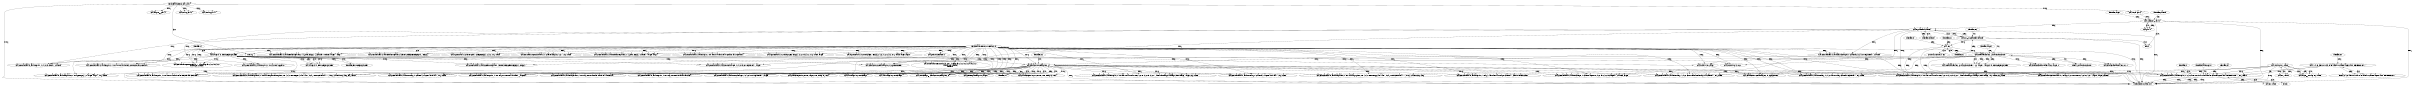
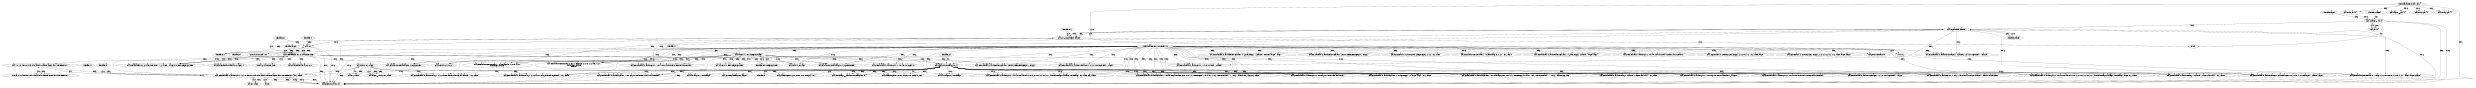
  digraph {
    n1 [label="(Call,command_fail(si, fault_noprivs, _(\"\2%s\2 does not wish to be added to channel access lists (NEVEROP set).\"), mt->name))"]
    n2 [label="(Call,mt->name)"]
    n3 [label="(Block,)"]
    n4 [label="(MethodReturn,static void)"]
    n5 [label="(Call,chanacs_source_flags(mc, si))"]
    n6 [label="(Call,command_fail(si, fault_badparams, _(\"Usage: FLAGS %s [target] [flags]\"), mc->name))"]
    n7 [label="(Call,allow_flags(mc, restrictflags))"]
    n8 [label="(Call,command_fail(si, fault_noprivs, _(\"You are not authorized to execute this command.\")))"]
    n9 [label="(Call,command_fail(si, fault_badparams, _(\"Invalid template name given, use /%s%s TEMPLATE %s for a list\"), ircd->uses_rcommand ? \"\" : \"msg \", chansvs.me->disp, mc->name))"]
    n10 [label="(Call,get_template_flags(mc, flagstr))"]
    n11 [label="(Call,command_fail(si, fault_toomany, _(\"Channel %s access list is full.\"), mc->name))"]
    n12 [label="(Call,command_fail(si, fault_nochange, _(\"Channel access to \2%s\2 for \2%s\2 unchanged.\"), channel, target))"]
    n13 [label="(Call,command_fail(si, fault_noprivs, _(\"You may not remove a founder's +f access.\")))"]
    n14 [label="(Identifier,si)"]
    n15 [label="(Call,command_fail(si, fault_badparams, _(\"You may not set founder status on a hostmask.\")))"]
    n16 [label="(Call,command_fail(si, fault_noprivs, _(\"You may not remove the last founder.\")))"]
    n17 [label="(Call,command_fail(si, fault_nosuch_target, _(\"\2%s\2 is not registered.\"), target))"]
    n18 [label="(Call,command_fail(si, fault_toomany, _(\"\2%s\2 cannot take foundership of a channel.\"), mt->name))"]
    n19 [label="(Call,command_fail(si, fault_noprivs, _(\"Only %d founders allowed per channel.\"), chansvs.maxfounders))"]
    n20 [label="(Call,chanacs_open(mc, mt, NULL, true, entity(si->smu)))"]
    n21 [label="(Call,restrictflags = chanacs_source_flags(mc, si))"]
    n22 [label="(Call,command_fail(si, fault_toomany, _(\"\2%s\2 has too many channels registered.\"), mt->name))"]
    n23 [label="(Call,command_fail(si, fault_noprivs, _(\"You are not allowed to set \2%s\2 on \2%s\2 in \2%s\2.\"), bitmask_to_flags2(addflags, removeflags), target, mc->name))"]
    n24 [label="(Call,command_fail(si, fault_noprivs, _(\"You are not allowed to set \2%s\2 on \2%s\2 in \2%s\2.\"), bitmask_to_flags2(addflags, removeflags), mt->name, mc->name))"]
    n25 [label="(Call,chanacs_open(mc, NULL, target, true, entity(si->smu)))"]
    n26 [label="(Call,command_success_nodata(si, _(\"Flags \2%s\2 were set on \2%s\2 in \2%s\2.\"), flagstr, target, channel))"]
    n27 [label="(Call,command_fail(si, fault_toomany, _(\"Channel %s access list is full.\"), mc->name))"]
    n28 [label="(Call,command_fail(si, fault_badparams, _(\"No valid flags given, use /%s%s HELP FLAGS for a list\"), ircd->uses_rcommand ? \"\" : \"msg \", chansvs.me->disp))"]
    n29 [label="(Call,allow_flags(mc, restrictflags))"]
    n30 [label="(Call,metadata_find(mc, \"private:close:closer\"))"]
    n31 [label="(Call,do_sstrdup(si, mc, 0))"]
    n32 [label="(Call,chanacs_find_literal(mc, mt, 0))"]
    n33 [label="(Call,chanacs_source_has_flag(mc, si, CA_ACLVIEW))"]
    n34 [label="(Call,metadata_find(mc, \"private:close:closer\") && (target || !has_priv(si, PRIV_CHAN_AUSPEX)))"]
    n35 [label="(Call,do_list(si, mc, flags))"]
    n36 [label="(Call,chanacs_find_host_literal(mc, target, 0))"]
    n37 [label="(Literal,\"private:close:closer\")"]
    n38 [label="(Call,chanacs_source_has_flag(mc, si, CA_FOUNDER))"]
    n39 [label="(Call,!mc)"]
    n40 [label="(Identifier,mc)"]
    n41 [label="(ControlStructure,if (!mc))"]
    n42 [label="(Call,mc = mychan_find(channel))"]
    n43 [label="(Call,mychan_find(channel))"]
    n44 [label="(Block,)"]
    n45 [label="(Call,command_success_string(si, str1, _(\"Flags for \2%s\2 in \2%s\2 are \2%s\2.\"),\n\t\t\t\t\t\ttarget, channel,\n\t\t\t\t\t\tstr1))"]
    n46 [label="(Identifier,channel)"]
    n47 [label="(Call,command_fail(si, fault_noprivs, _(\"\2%s\2 is closed.\"), channel))"]
    n48 [label="(Call,command_fail(si, fault_nosuch_target, _(\"Channel \2%s\2 is not registered.\"), channel))"]
    n49 [label="(Call,command_success_string(si, \"\", _(\"No flags for \2%s\2 in \2%s\2.\"),\n\t\t\t\t\t\ttarget, channel))"]
    n50 [label="(Call,*channel = parv[0])"]
    n51 [label="(Call,parv[0])"]
    n52 [label="(MethodParameterIn,char *parv[])"]
    n53 [label="(Call,*flagstr = parv[2])"]
    n54 [label="(Call,strchr(parv[2], ' '))"]
    n55 [label="(Call,strdup(parv[2]))"]
    n56 [label="(Call,sstrdup(parv[1]))"]
    1000106
    n58 [label="(Call,has_priv(si, PRIV_CHAN_AUSPEX))"]
    n59 [label="(Call,command_fail(si, fault_noprivs, _(\"You are not authorized to execute this command.\")))"]
    n60 [label="(Call,!has_priv(si, PRIV_CHAN_AUSPEX))"]
    n61 [label="(Identifier,PRIV_CHAN_AUSPEX)"]
    n62 [label="(Call,command_fail(si, fault_noprivs, _(\"You are not logged in.\")))"]
    n63 [label="(Call,command_fail(si, fault_needmoreparams, STR_INSUFFICIENT_PARAMS, \"FLAGS\"))"]
    n64 [label="(Call,command_fail(si, fault_nosuch_target, _(\"\2%s\2 is not registered.\"), target))"]
    n65 [label="(MethodParameterIn,sourceinfo_t *si)"]
    n66 [label="(Call,command_fail(si, fault_needmoreparams, _(\"Syntax: FLAGS <#channel> MODIFY [target] <flags>\")))"]
    n67 [label="(Call,command_fail(si, fault_needmoreparams, STR_INSUFFICIENT_PARAMS, \"FLAGS\"))"]
    n68 [label="(Call,logcommand(si, CMDLOG_DO, \"CLEAR:FLAGS: \2%s\2\", mc->name))"]
    n69 [label="(Call,command_success_nodata(si, _(\"Cleared flags in \2%s\2.\"), mc->name))"]
    n70 [label="(Call,command_fail(si, fault_needmoreparams, _(\"Syntax: FLAGS <channel> [target] [flags]\")))"]
    n71 [label="(Call,command_fail(si, fault_noprivs, \"You are not authorized to perform this operation.\"))"]
    n72 [label="(Call,logcommand(si, CMDLOG_GET, \"FLAGS: \2%s\2 on \2%s\2\", mc->name, target))"]
    n73 [label="(Call,logcommand(si, CMDLOG_SET, \"FLAGS: \2%s\2 \2%s\2 \2%s\2\", mc->name, target, flagstr))"]
    n74 [label="(Call,get_source_name(si))"]
    n75 [label="(Call,_(\"\2%s\2 does not wish to be added to channel access lists (NEVEROP set).\"))"]
    n76 [label="(Literal,\"\2%s\2 does not wish to be added to channel access lists (NEVEROP set).\")"]
    n77 [label="(Call,sstrdup(mt->name))"]
    n78 [label="(Call,mt->name)"]
    n79 [label="(Call,target = sstrdup(mt->name))"]
    n80 [label="(Identifier,si)"]
    n81 [label="(Identifier,mc)"]
    n82 [label="(Identifier,mc)"]
    n83 [label="(Identifier,ca)"]
    n84 [label="(Identifier,channel)"]
    n85 [label="(Identifier,si)"]
-   n86 [label="(Identifier,fault_noprivs)"]
    n87 [label="(Identifier,target)"]
    n88 [label="(Identifier,mt)"]
    n89 [label="(Identifier,target)"]
    n90 [label="(Identifier,mc)"]
    n91 [label="(Identifier,si)"]
    n1 -> n2 [label="CFG: "]
    n1 -> n3 [label="AST: "]
    n1 -> n4 [label="DDG: "]
    n1 -> n4 [label="DDG: "]
    n1 -> n4 [label="DDG: "]
    n1 -> n4 [label="DDG: "]
    n1 -> n4 [label="DDG: "]
    n2 -> n1 [label="AST: "]
    n5 -> n1 [label="DDG: "]
    n5 -> n4 [label="DDG: "]
    n5 -> n6 [label="DDG: "]
    n5 -> n7 [label="DDG: "]
    n5 -> n8 [label="DDG: "]
    n5 -> n9 [label="DDG: "]
    n5 -> n10 [label="AST: "]
    n5 -> n11 [label="DDG: "]
    n5 -> n12 [label="DDG: "]
    n5 -> n13 [label="DDG: "]
    n5 -> n14 [label="CFG: "]
    n5 -> n15 [label="DDG: "]
    n5 -> n16 [label="DDG: "]
    n5 -> n17 [label="DDG: "]
    n5 -> n18 [label="DDG: "]
    n5 -> n19 [label="DDG: "]
    n5 -> n20 [label="DDG: "]
    n5 -> n21 [label="AST: "]
    n5 -> n21 [label="DDG: "]
    n5 -> n21 [label="DDG: "]
    n5 -> n22 [label="DDG: "]
    n5 -> n23 [label="DDG: "]
    n5 -> n24 [label="DDG: "]
    n5 -> n25 [label="DDG: "]
    n5 -> n26 [label="DDG: "]
    n5 -> n27 [label="DDG: "]
    n5 -> n28 [label="DDG: "]
    n5 -> n29 [label="DDG: "]
    n14 -> n5 [label="AST: "]
    n21 -> n5 [label="CFG: "]
    n30 -> n4 [label="DDG: "]
    n30 -> n5 [label="DDG: "]
    n30 -> n31 [label="DDG: "]
    n30 -> n32 [label="DDG: "]
    n30 -> n33 [label="DDG: "]
    n30 -> n34 [label="AST: "]
    n30 -> n34 [label="DDG: "]
    n30 -> n34 [label="DDG: "]
    n30 -> n35 [label="DDG: "]
    n30 -> n36 [label="DDG: "]
    n30 -> n37 [label="CFG: "]
    n30 -> n38 [label="DDG: "]
    n34 -> n30 [label="CFG: "]
    n37 -> n30 [label="AST: "]
    n39 -> n4 [label="DDG: "]
    n39 -> n4 [label="DDG: "]
    n39 -> n30 [label="DDG: "]
    n39 -> n40 [label="CFG: "]
    n39 -> n41 [label="AST: "]
    n40 -> n39 [label="AST: "]
    n40 -> n42 [label="CFG: "]
    n42 -> n4 [label="DDG: "]
    n42 -> n39 [label="DDG: "]
    n42 -> n43 [label="CFG: "]
    n42 -> n44 [label="AST: "]
    n43 -> n4 [label="DDG: "]
    n43 -> n12 [label="DDG: "]
    n43 -> n26 [label="DDG: "]
    n43 -> n42 [label="AST: "]
    n43 -> n42 [label="DDG: "]
    n43 -> n45 [label="DDG: "]
    n43 -> n46 [label="CFG: "]
    n43 -> n47 [label="DDG: "]
    n43 -> n48 [label="DDG: "]
    n43 -> n49 [label="DDG: "]
    n46 -> n43 [label="AST: "]
    n50 -> n4 [label="DDG: "]
    n50 -> n4 [label="DDG: "]
    n50 -> n43 [label="DDG: "]
    n50 -> n44 [label="AST: "]
    n50 -> n51 [label="CFG: "]
    n51 -> n50 [label="AST: "]
    n52 -> n4 [label="DDG: "]
    n52 -> n53 [label="DDG: "]
    n52 -> n54 [label="DDG: "]
    n52 -> n55 [label="DDG: "]
    n52 -> n56 [label="DDG: "]
    n52 -> 1000106 [label="AST: "]
    n54 -> n50 [label="DDG: "]
    n58 -> n4 [label="DDG: "]
    n58 -> n5 [label="DDG: "]
    n58 -> n31 [label="DDG: "]
-   n35 -> n33 [label="DDG: "]
+   n58 -> n33 [label="DDG: "]
    n58 -> n35 [label="DDG: "]
    n58 -> n38 [label="DDG: "]
    n58 -> n45 [label="DDG: "]
    n58 -> n47 [label="DDG: "]
    n58 -> n49 [label="DDG: "]
    n58 -> n59 [label="DDG: "]
    n58 -> n60 [label="AST: "]
    n58 -> n60 [label="DDG: "]
    n58 -> n60 [label="DDG: "]
    n58 -> n61 [label="CFG: "]
    n58 -> n62 [label="DDG: "]
    n58 -> n63 [label="DDG: "]
    n58 -> n64 [label="DDG: "]
    n60 -> n58 [label="CFG: "]
    n61 -> n58 [label="AST: "]
    n65 -> n1 [label="DDG: "]
    n65 -> n4 [label="DDG: "]
    n65 -> n5 [label="DDG: "]
    n65 -> n6 [label="DDG: "]
    n65 -> n8 [label="DDG: "]
    n65 -> n9 [label="DDG: "]
    n65 -> n11 [label="DDG: "]
    n65 -> n12 [label="DDG: "]
    n65 -> n13 [label="DDG: "]
    n65 -> n15 [label="DDG: "]
    n65 -> n16 [label="DDG: "]
    n65 -> n17 [label="DDG: "]
    n65 -> n18 [label="DDG: "]
    n65 -> n19 [label="DDG: "]
    n65 -> n22 [label="DDG: "]
    n65 -> n23 [label="DDG: "]
    n65 -> n24 [label="DDG: "]
    n65 -> n26 [label="DDG: "]
    n65 -> n27 [label="DDG: "]
    n65 -> n28 [label="DDG: "]
    n65 -> n31 [label="DDG: "]
    n65 -> n33 [label="DDG: "]
    n65 -> n35 [label="DDG: "]
    n65 -> n38 [label="DDG: "]
    n65 -> n45 [label="DDG: "]
    n65 -> n47 [label="DDG: "]
    n65 -> n48 [label="DDG: "]
    n65 -> n49 [label="DDG: "]
    n65 -> 1000106 [label="AST: "]
    n65 -> n58 [label="DDG: "]
    n65 -> n59 [label="DDG: "]
    n65 -> n62 [label="DDG: "]
    n65 -> n63 [label="DDG: "]
    n65 -> n64 [label="DDG: "]
    n65 -> n66 [label="DDG: "]
    n65 -> n67 [label="DDG: "]
    n65 -> n68 [label="DDG: "]
    n65 -> n69 [label="DDG: "]
    n65 -> n70 [label="DDG: "]
    n65 -> n71 [label="DDG: "]
    n65 -> n72 [label="DDG: "]
    n65 -> n73 [label="DDG: "]
    n65 -> n74 [label="DDG: "]
    n75 -> n1 [label="AST: "]
    n75 -> n1 [label="DDG: "]
    n75 -> n76 [label="CFG: "]
    n76 -> n75 [label="AST: "]
    n77 -> n1 [label="DDG: "]
    n77 -> n4 [label="DDG: "]
    n77 -> n18 [label="DDG: "]
    n77 -> n22 [label="DDG: "]
    n77 -> n24 [label="DDG: "]
    n77 -> n78 [label="CFG: "]
    n77 -> n79 [label="AST: "]
    n77 -> n79 [label="DDG: "]
    n78 -> n77 [label="AST: "]
    n79 -> n77 [label="CFG: "]
    n80 -> n39 [label="CFG: "]
    n81 -> n30 [label="AST: "]
    n81 -> n39 [label="CFG: "]
    n82 -> n5 [label="AST: "]
    n83 -> n1 [label="CFG: "]
    n84 -> n50 [label="AST: "]
    n85 -> n1 [label="AST: "]
-   n86 -> n1 [label="AST: "]
    n87 -> n50 [label="CFG: "]
    n88 -> n75 [label="CFG: "]
    n89 -> n30 [label="CFG: "]
    n90 -> n42 [label="AST: "]
    n91 -> n58 [label="AST: "]
  }
